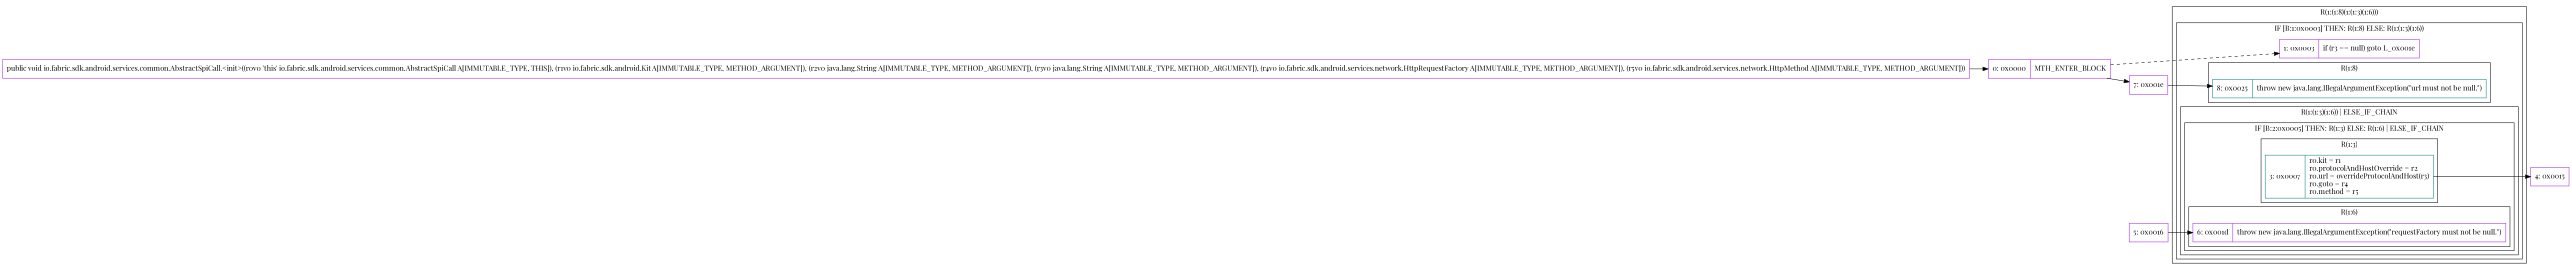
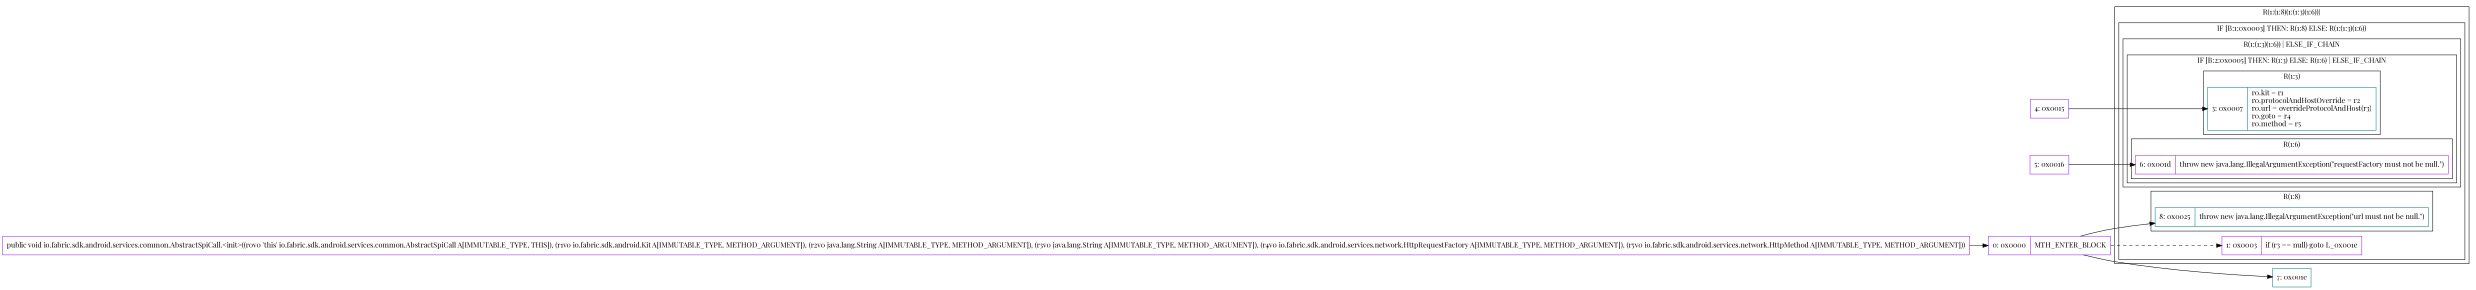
  digraph {
    fontname="Playfair Display"
    rankdir=LR
    node [color=purple fontname="Playfair Display" shape=record]
    edge [fontname="Playfair Display"]
    n1 [color=teal label="{8\:\ 0x0025|throw new java.lang.IllegalArgumentException(\"url must not be null.\")\l}"]
    n2 [color=teal label="{3\:\ 0x0007|r0.kit = r1\lr0.protocolAndHostOverride = r2\lr0.url = overrideProtocolAndHost(r3)\lr0.goto = r4\lr0.method = r5\l}"]
    n3 [label="{6\:\ 0x001d|throw new java.lang.IllegalArgumentException(\"requestFactory must not be null.\")\l}"]
    n4 [label="{1\:\ 0x0003|if (r3 == null) goto L_0x001e\l}"]
    n5 [label="{4\:\ 0x0015}"]
-   n6 [label="{7\:\ 0x001e}"]
+   n6 [color=teal label="{7\:\ 0x001e}"]
    n7 [label="{5\:\ 0x0016}"]
    n8 [label="{0\:\ 0x0000|MTH_ENTER_BLOCK\l}"]
    n9 [label="{public void io.fabric.sdk.android.services.common.AbstractSpiCall.\<init\>((r0v0 'this' io.fabric.sdk.android.services.common.AbstractSpiCall A[IMMUTABLE_TYPE, THIS]), (r1v0 io.fabric.sdk.android.Kit A[IMMUTABLE_TYPE, METHOD_ARGUMENT]), (r2v0 java.lang.String A[IMMUTABLE_TYPE, METHOD_ARGUMENT]), (r3v0 java.lang.String A[IMMUTABLE_TYPE, METHOD_ARGUMENT]), (r4v0 io.fabric.sdk.android.services.network.HttpRequestFactory A[IMMUTABLE_TYPE, METHOD_ARGUMENT]), (r5v0 io.fabric.sdk.android.services.network.HttpMethod A[IMMUTABLE_TYPE, METHOD_ARGUMENT])) }"]
    subgraph cluster_1 {
      label="R(1:(1:8)(1:(1:3)(1:6)))"
      subgraph cluster_2 {
        label="IF [B:1:0x0003] THEN: R(1:8) ELSE: R(1:(1:3)(1:6))"
        n4
        subgraph cluster_3 {
          label="R(1:8)"
          n1
        }
        subgraph cluster_4 {
          label="R(1:(1:3)(1:6)) | ELSE_IF_CHAIN\l"
          subgraph cluster_5 {
            label="IF [B:2:0x0005] THEN: R(1:3) ELSE: R(1:6) | ELSE_IF_CHAIN\l"
            subgraph cluster_6 {
              label="R(1:3)"
              n2
            }
            subgraph cluster_7 {
              label="R(1:6)"
              n3
            }
          }
        }
      }
    }
-   n2 -> n5
-   n6 -> n1
+   n5 -> n2
+   n8 -> n1
    n7 -> n3
    n8 -> n4 [style=dashed]
    n8 -> n6
    n9 -> n8
  }
